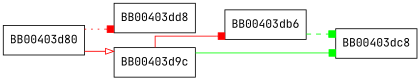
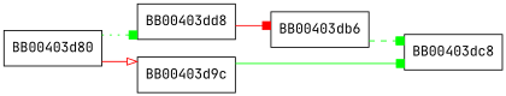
  digraph {
    fontname="JetBrains Mono"
    rankdir=LR
    splines=ortho
    node [fontname="JetBrains Mono" shape=box]
    edge [arrowhead=box color=green fontname="JetBrains Mono" style=solid]
    BB00403d80
    BB00403dd8
    BB00403d9c
    BB00403dc8
    BB00403db6
-   BB00403d80 -> BB00403dd8 [color=red style=dotted]
+   BB00403d80 -> BB00403dd8 [style=dotted]
    BB00403d80 -> BB00403d9c [arrowhead=onormal color=red]
    BB00403d9c -> BB00403dc8
-   BB00403d9c -> BB00403db6 [color=red]
+   BB00403dd8 -> BB00403db6 [color=red]
    BB00403db6 -> BB00403dc8 [style=dashed]
  }
